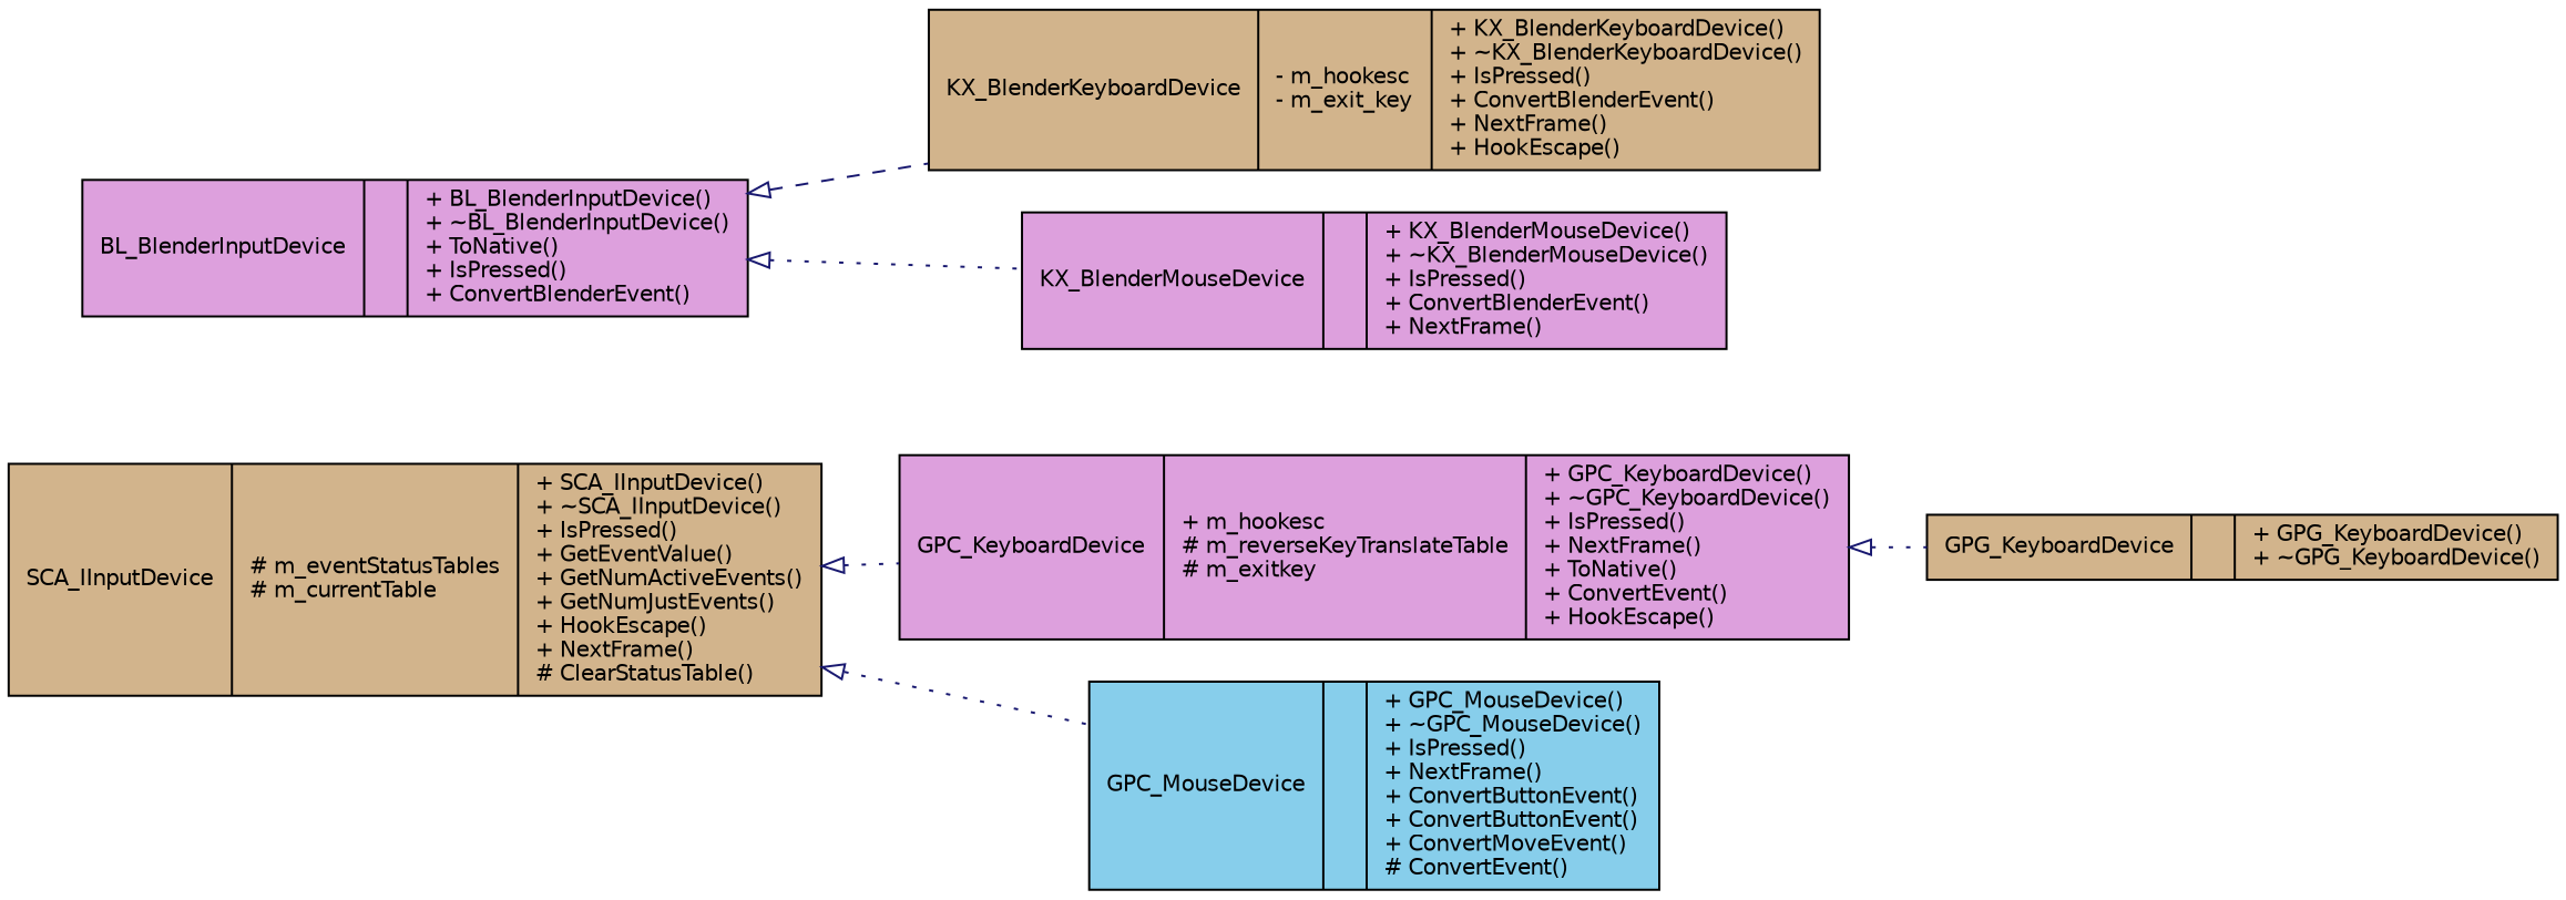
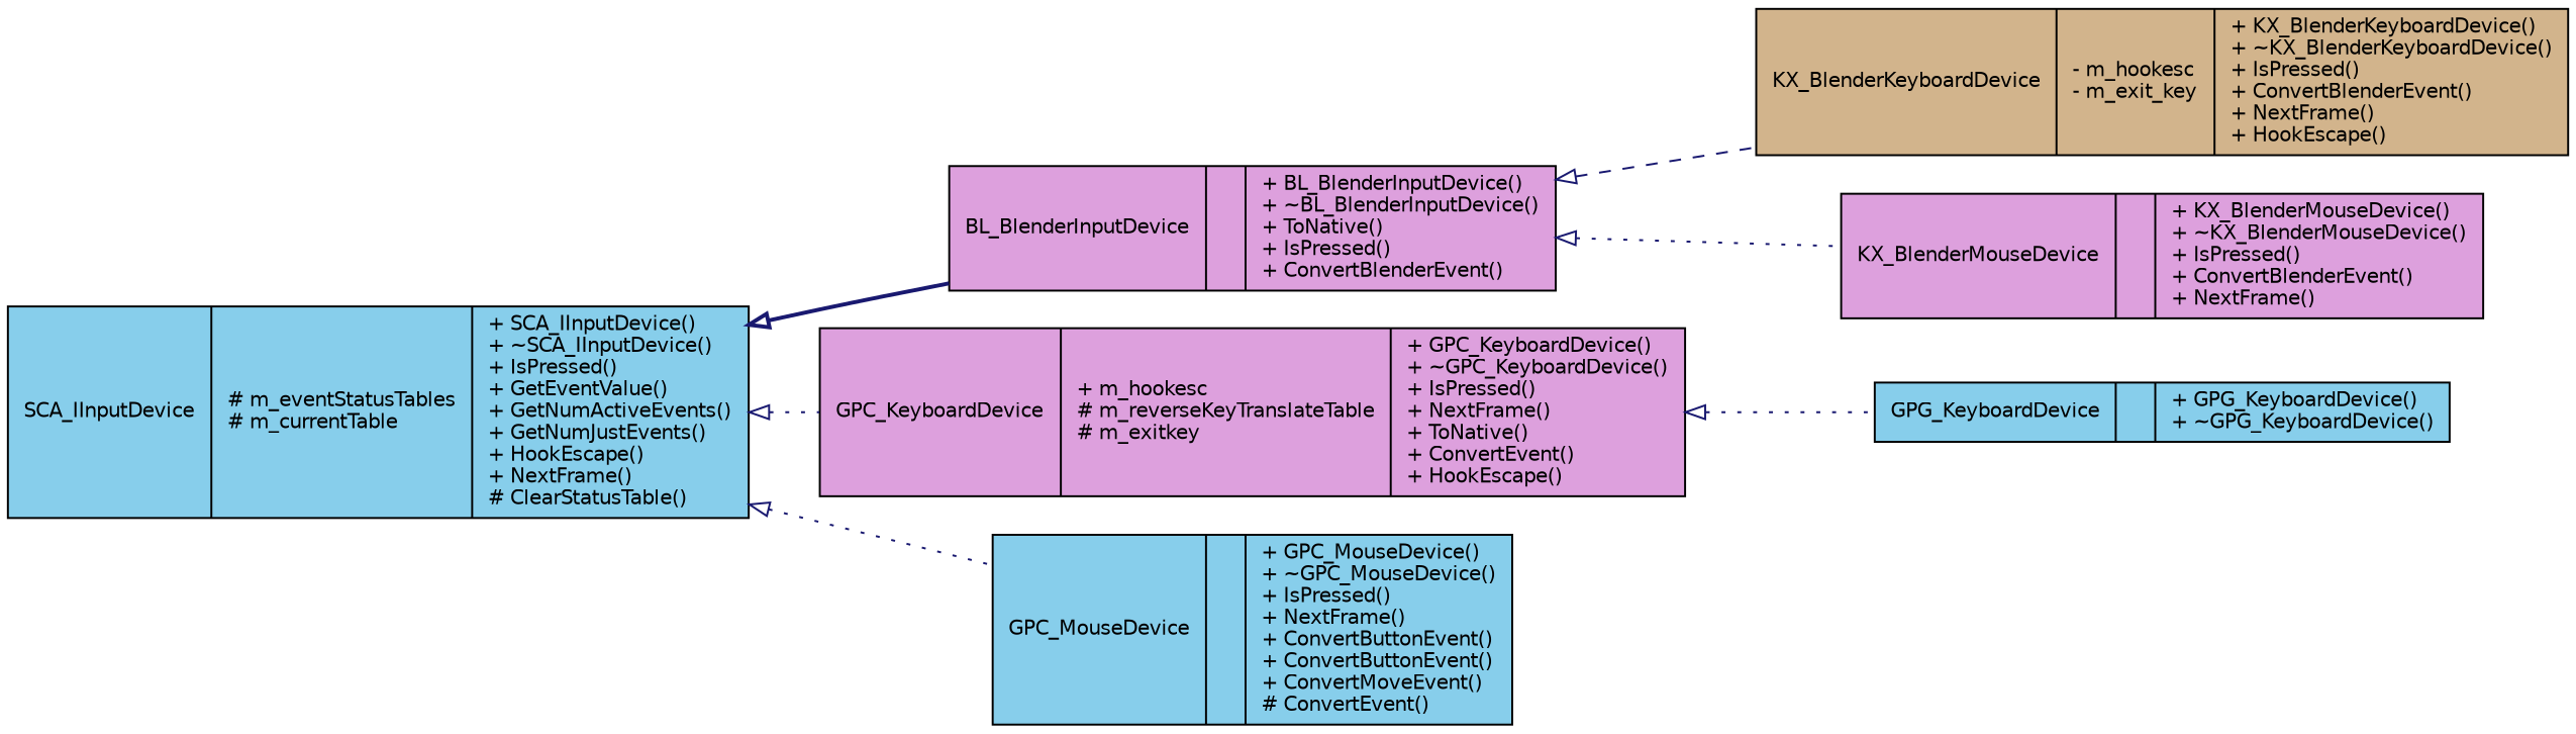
  digraph {
    fontname="DejaVu Sans"
    rankdir=LR
    node [color=black fillcolor=plum fontname="DejaVu Sans" fontsize=10 shape=record style=filled]
    edge [arrowtail=empty color=midnightblue dir=back fontname="DejaVu Sans" fontsize=10 labelfontname=Helvetica labelfontsize=10 style=dotted]
-   n1 [fillcolor=tan fontcolor=black height=0.2 label="{SCA_IInputDevice\n|# m_eventStatusTables\l# m_currentTable\l|+ SCA_IInputDevice()\l+ ~SCA_IInputDevice()\l+ IsPressed()\l+ GetEventValue()\l+ GetNumActiveEvents()\l+ GetNumJustEvents()\l+ HookEscape()\l+ NextFrame()\l# ClearStatusTable()\l}" width=0.4]
+   n1 [fillcolor=skyblue fontcolor=black height=0.2 label="{SCA_IInputDevice\n|# m_eventStatusTables\l# m_currentTable\l|+ SCA_IInputDevice()\l+ ~SCA_IInputDevice()\l+ IsPressed()\l+ GetEventValue()\l+ GetNumActiveEvents()\l+ GetNumJustEvents()\l+ HookEscape()\l+ NextFrame()\l# ClearStatusTable()\l}" width=0.4]
    n2 [height=0.2 label="{BL_BlenderInputDevice\n||+ BL_BlenderInputDevice()\l+ ~BL_BlenderInputDevice()\l+ ToNative()\l+ IsPressed()\l+ ConvertBlenderEvent()\l}" width=0.4]
    n3 [height=0.2 label="{GPC_KeyboardDevice\n|+ m_hookesc\l# m_reverseKeyTranslateTable\l# m_exitkey\l|+ GPC_KeyboardDevice()\l+ ~GPC_KeyboardDevice()\l+ IsPressed()\l+ NextFrame()\l+ ToNative()\l+ ConvertEvent()\l+ HookEscape()\l}" width=0.4]
    n4 [fillcolor=skyblue height=0.2 label="{GPC_MouseDevice\n||+ GPC_MouseDevice()\l+ ~GPC_MouseDevice()\l+ IsPressed()\l+ NextFrame()\l+ ConvertButtonEvent()\l+ ConvertButtonEvent()\l+ ConvertMoveEvent()\l# ConvertEvent()\l}" width=0.4]
    n5 [fillcolor=tan height=0.2 label="{KX_BlenderKeyboardDevice\n|- m_hookesc\l- m_exit_key\l|+ KX_BlenderKeyboardDevice()\l+ ~KX_BlenderKeyboardDevice()\l+ IsPressed()\l+ ConvertBlenderEvent()\l+ NextFrame()\l+ HookEscape()\l}" width=0.4]
    n6 [height=0.2 label="{KX_BlenderMouseDevice\n||+ KX_BlenderMouseDevice()\l+ ~KX_BlenderMouseDevice()\l+ IsPressed()\l+ ConvertBlenderEvent()\l+ NextFrame()\l}" width=0.4]
-   n7 [fillcolor=tan height=0.2 label="{GPG_KeyboardDevice\n||+ GPG_KeyboardDevice()\l+ ~GPG_KeyboardDevice()\l}" width=0.4]
+   n7 [fillcolor=skyblue height=0.2 label="{GPG_KeyboardDevice\n||+ GPG_KeyboardDevice()\l+ ~GPG_KeyboardDevice()\l}" width=0.4]
+   n1 -> n2 [style=bold]
    n1 -> n3
    n1 -> n4
    n2 -> n5 [style=dashed]
    n2 -> n6
    n3 -> n7
  }
